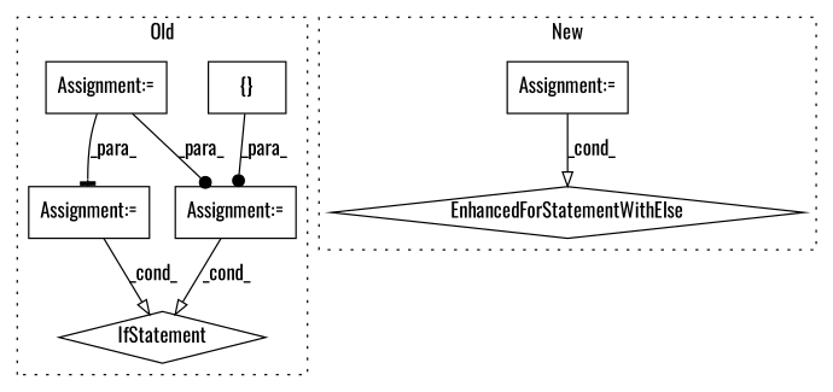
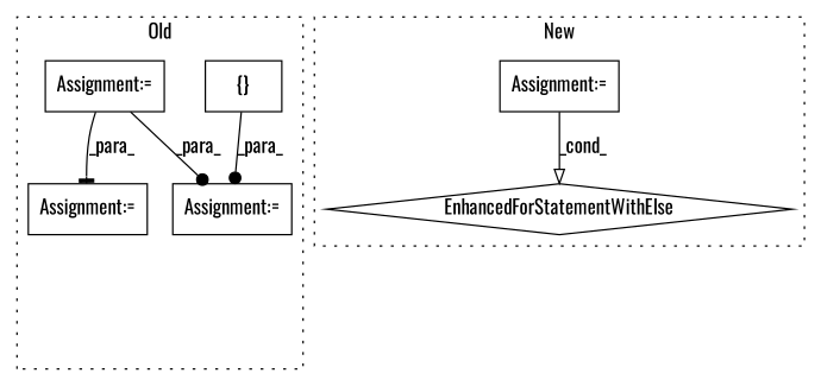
  digraph {
    fontname=Oswald
    node [a=7 shape=box fontname=Oswald]
    edge [arrowhead=onormal fontname=Oswald]
    n1 [a=4 l="1,1" label="{}" s="144,150"]
    n2 [l=1 label="Assignment:=" s=133]
-   n3 [a=25 l="4,2" label=IfStatement s="268,283" shape=diamond]
    n4 [l=2 label="Assignment:=" s=117]
    n5 [l="53,2" label="Assignment:=" s="185,258"]
    n6 [a=115 l="57,77" label=EnhancedForStatementWithElse s="395,470" shape=diamond]
    n7 [l=25 label="Assignment:=" s=358]
    subgraph cluster_1 {
      label=Old
      style=dotted
      n1
      n2
-     n3
      n4
      n5
    }
    subgraph cluster_2 {
      label=New
      style=dotted
      n6
      n7
    }
    n1 -> n2 [label=_para_ arrowhead=dot]
-   n2 -> n3 [label=_cond_]
    n4 -> n2 [label=_para_ arrowhead=dot]
    n4 -> n5 [label=_para_ arrowhead=tee]
-   n5 -> n3 [label=_cond_]
    n7 -> n6 [label=_cond_]
  }
